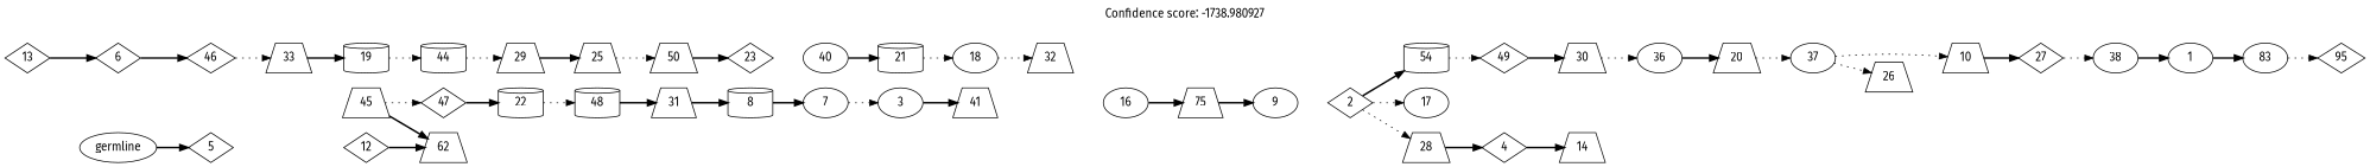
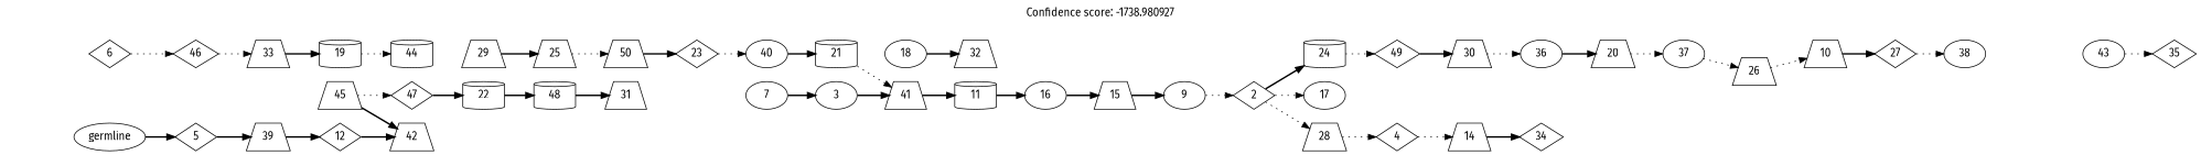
  digraph {
    fontname="Fira Sans"
    label="Confidence score: -1738.980927"
    labelloc=t
    rankdir=LR
    node [fontname="Fira Sans" shape=trapezium]
    edge [fontname="Fira Sans" style=bold]
-   n1 [label=83 shape=ellipse]
-   n2 [label=95 shape=diamond]
-   n3 [label=1 shape=ellipse]
+   n1 [label=43 shape=ellipse]
+   n2 [label=35 shape=diamond]
    n4 [label=38 shape=ellipse]
    n5 [label=27 shape=diamond]
    n6 [label=10]
    n7 [label=26]
    n8 [label=37 shape=ellipse]
    n9 [label=20]
    n10 [label=36 shape=ellipse]
    n11 [label=30]
    n12 [label=49 shape=diamond]
-   n13 [label=54 shape=cylinder]
+   n13 [label=24 shape=cylinder]
    n14 [label=18 shape=ellipse]
    n15 [label=32]
    n16 [label=21 shape=cylinder]
    n17 [label=40 shape=ellipse]
    n18 [label=23 shape=diamond]
    n19 [label=50]
    n20 [label=25]
    n21 [label=29]
    n22 [label=44 shape=cylinder]
    n23 [label=19 shape=cylinder]
    n24 [label=33]
    n25 [label=46 shape=diamond]
    n26 [label=6 shape=diamond]
-   n27 [label=13 shape=diamond]
    n28 [label=17 shape=ellipse]
    n29 [label=14]
+   n30 [label=34 shape=diamond]
    n31 [label=4 shape=diamond]
    n32 [label=28]
    n33 [label=2 shape=diamond]
    n34 [label=9 shape=ellipse]
-   n35 [label=75]
+   n35 [label=15]
    n36 [label=16 shape=ellipse]
+   n37 [label=11 shape=cylinder]
    n38 [label=41]
    n39 [label=3 shape=ellipse]
    n40 [label=7 shape=ellipse]
-   n41 [label=8 shape=cylinder]
    n42 [label=31]
    n43 [label=48 shape=cylinder]
    n44 [label=22 shape=cylinder]
    n45 [label=47 shape=diamond]
    n46 [label=45]
-   n47 [label=62]
+   n47 [label=42]
    n48 [label=12 shape=diamond]
+   n49 [label=39]
    n50 [label=5 shape=diamond]
    n51 [label=germline shape=ellipse]
    n1 -> n2 [style=dotted]
-   n3 -> n1
-   n4 -> n3
    n5 -> n4 [style=dotted]
    n6 -> n5
-   n8 -> n6 [style=dotted]
+   n7 -> n6 [style=dotted]
    n8 -> n7 [style=dotted]
    n9 -> n8 [style=dotted]
    n10 -> n9
    n11 -> n10 [style=dotted]
    n12 -> n11
    n13 -> n12 [style=dotted]
-   n14 -> n15 [style=dotted]
-   n16 -> n14 [style=dotted]
+   n14 -> n15
+   n16 -> n38 [style=dotted]
    n17 -> n16
+   n18 -> n17 [style=dotted]
    n19 -> n18
    n20 -> n19 [style=dotted]
    n21 -> n20
-   n22 -> n21 [style=dotted]
    n23 -> n22 [style=dotted]
    n24 -> n23
    n25 -> n24 [style=dotted]
-   n26 -> n25
-   n27 -> n26
-   n31 -> n29
-   n32 -> n31
+   n26 -> n25 [style=dotted]
+   n29 -> n30
+   n31 -> n29 [style=dotted]
+   n32 -> n31 [style=dotted]
    n33 -> n13
    n33 -> n28 [style=dotted]
    n33 -> n32 [style=dotted]
+   n34 -> n33 [style=dotted]
    n35 -> n34
    n36 -> n35
+   n37 -> n36
+   n38 -> n37
    n39 -> n38
-   n40 -> n39 [style=dotted]
-   n41 -> n40
-   n42 -> n41
+   n40 -> n39
    n43 -> n42
-   n44 -> n43 [style=dotted]
+   n44 -> n43
    n45 -> n44
    n46 -> n45 [style=dotted]
    n46 -> n47
    n48 -> n47
+   n49 -> n48
+   n50 -> n49
    n51 -> n50
  }
